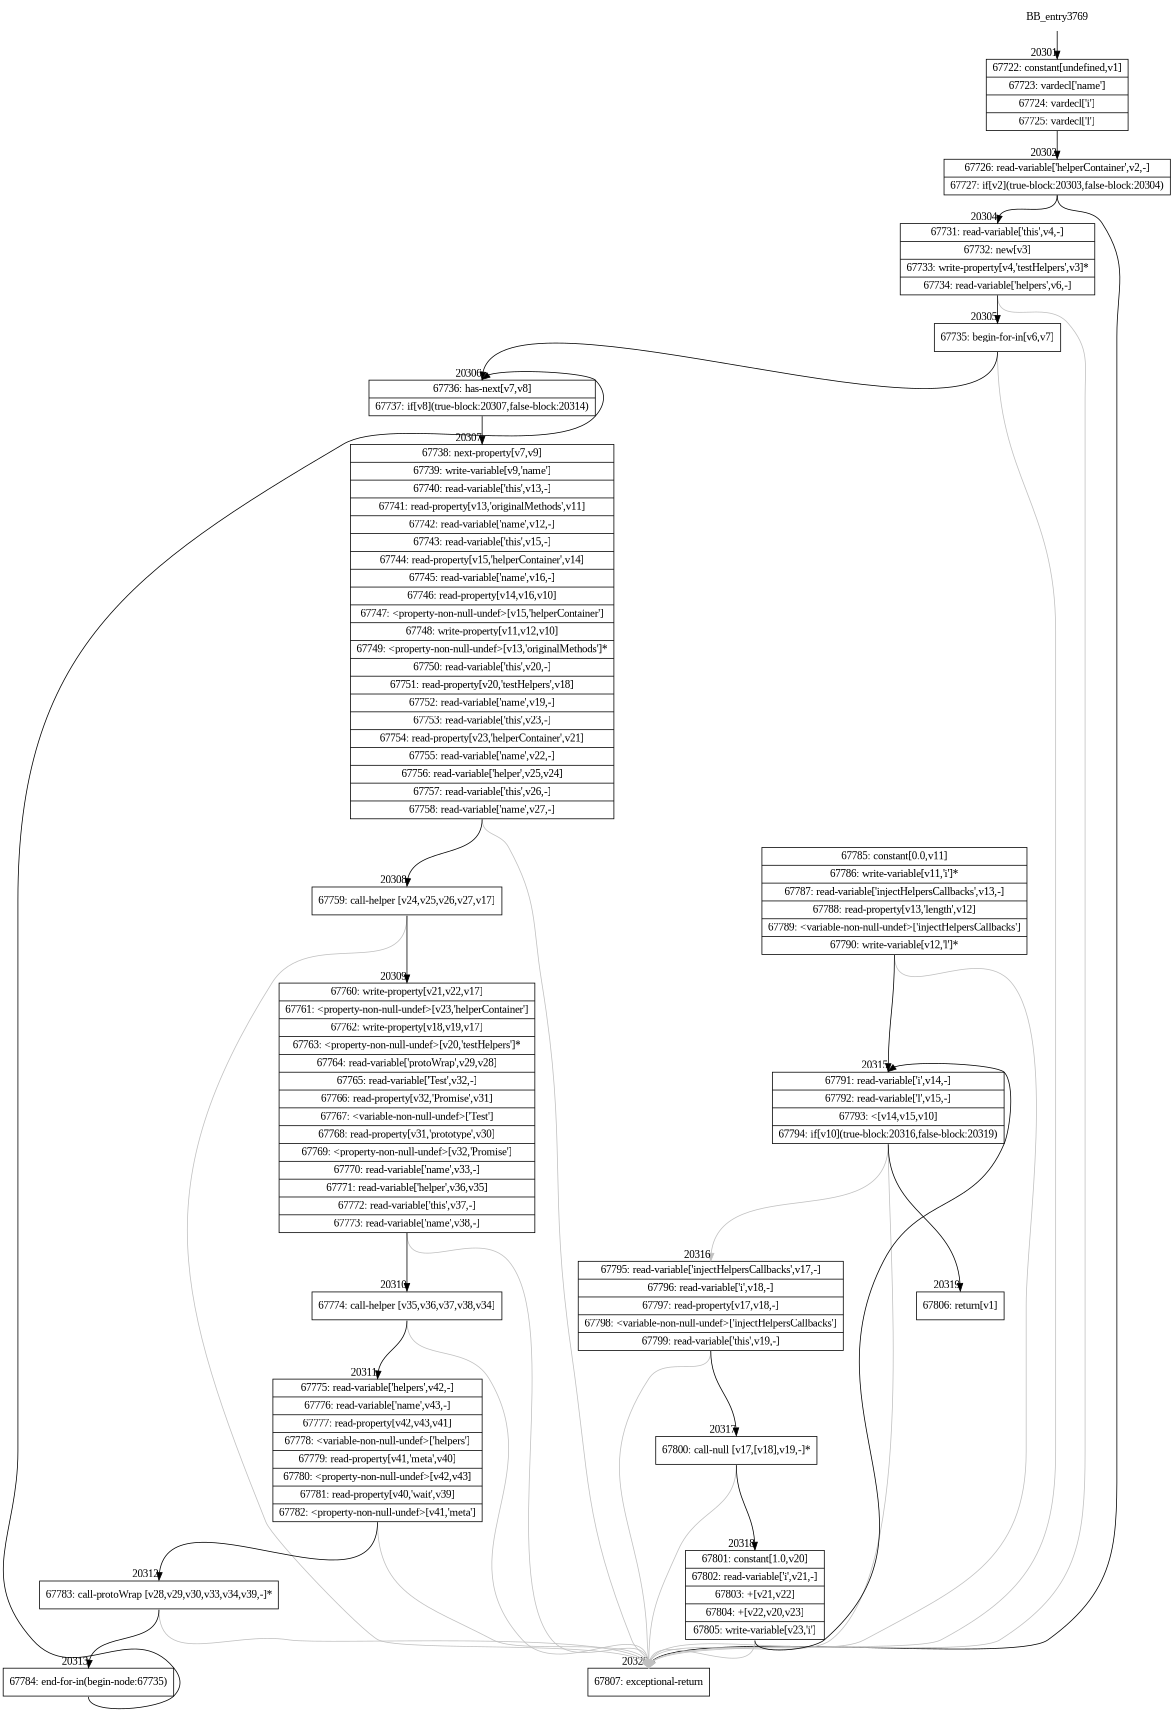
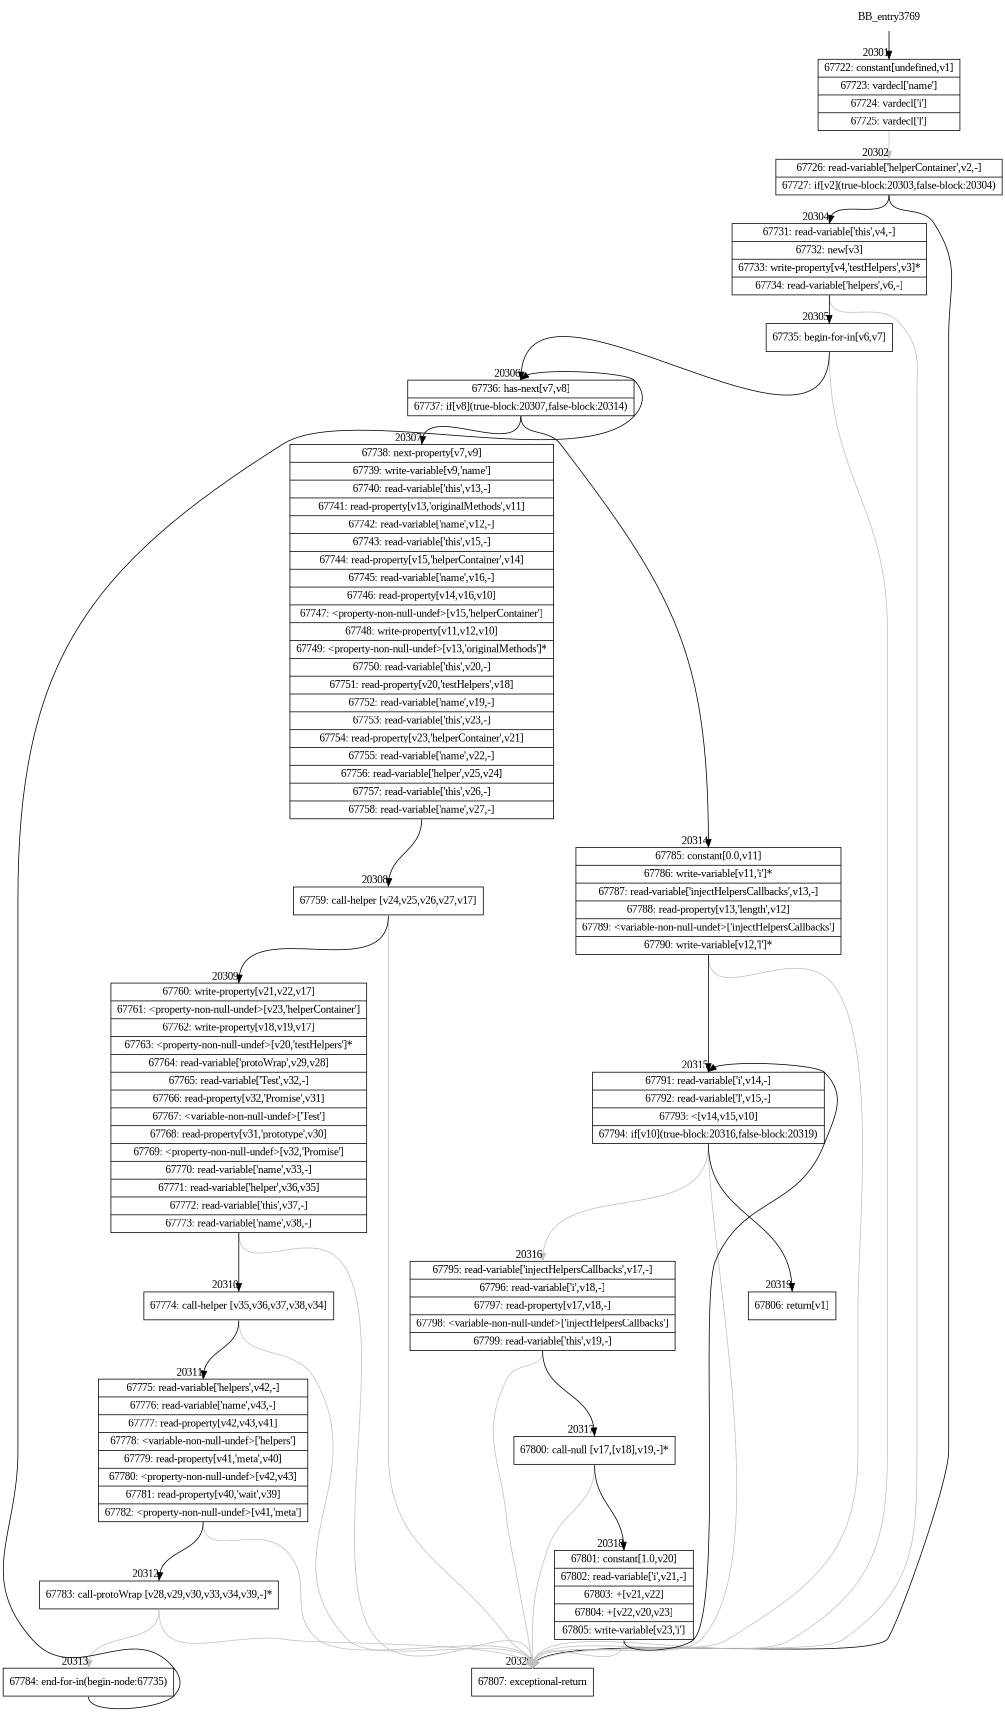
  digraph {
    fontname="Liberation Serif"
    rankdir=TD
    node [fontname="Liberation Serif" shape=record]
    edge [fontname="Liberation Serif" headport=n tailport=s]
    n1 [label=BB_entry3769 shape=none]
    n2 [label="{67722: constant[undefined,v1]|67723: vardecl['name']|67724: vardecl['i']|67725: vardecl['l']}"]
    n3 [label="{67726: read-variable['helperContainer',v2,-]|67727: if[v2](true-block:20303,false-block:20304)}"]
    n4 [label="{67731: read-variable['this',v4,-]|67732: new[v3]|67733: write-property[v4,'testHelpers',v3]*|67734: read-variable['helpers',v6,-]}"]
    n5 [label="{67807: exceptional-return}"]
    n6 [label="{67735: begin-for-in[v6,v7]}"]
    n7 [label="{67736: has-next[v7,v8]|67737: if[v8](true-block:20307,false-block:20314)}"]
    n8 [label="{67738: next-property[v7,v9]|67739: write-variable[v9,'name']|67740: read-variable['this',v13,-]|67741: read-property[v13,'originalMethods',v11]|67742: read-variable['name',v12,-]|67743: read-variable['this',v15,-]|67744: read-property[v15,'helperContainer',v14]|67745: read-variable['name',v16,-]|67746: read-property[v14,v16,v10]|67747: \<property-non-null-undef\>[v15,'helperContainer']|67748: write-property[v11,v12,v10]|67749: \<property-non-null-undef\>[v13,'originalMethods']*|67750: read-variable['this',v20,-]|67751: read-property[v20,'testHelpers',v18]|67752: read-variable['name',v19,-]|67753: read-variable['this',v23,-]|67754: read-property[v23,'helperContainer',v21]|67755: read-variable['name',v22,-]|67756: read-variable['helper',v25,v24]|67757: read-variable['this',v26,-]|67758: read-variable['name',v27,-]}"]
    n9 [label="{67785: constant[0.0,v11]|67786: write-variable[v11,'i']*|67787: read-variable['injectHelpersCallbacks',v13,-]|67788: read-property[v13,'length',v12]|67789: \<variable-non-null-undef\>['injectHelpersCallbacks']|67790: write-variable[v12,'l']*}"]
    n10 [label="{67759: call-helper [v24,v25,v26,v27,v17]}"]
    n11 [label="{67791: read-variable['i',v14,-]|67792: read-variable['l',v15,-]|67793: \<[v14,v15,v10]|67794: if[v10](true-block:20316,false-block:20319)}"]
    n12 [label="{67760: write-property[v21,v22,v17]|67761: \<property-non-null-undef\>[v23,'helperContainer']|67762: write-property[v18,v19,v17]|67763: \<property-non-null-undef\>[v20,'testHelpers']*|67764: read-variable['protoWrap',v29,v28]|67765: read-variable['Test',v32,-]|67766: read-property[v32,'Promise',v31]|67767: \<variable-non-null-undef\>['Test']|67768: read-property[v31,'prototype',v30]|67769: \<property-non-null-undef\>[v32,'Promise']|67770: read-variable['name',v33,-]|67771: read-variable['helper',v36,v35]|67772: read-variable['this',v37,-]|67773: read-variable['name',v38,-]}"]
    n13 [label="{67795: read-variable['injectHelpersCallbacks',v17,-]|67796: read-variable['i',v18,-]|67797: read-property[v17,v18,-]|67798: \<variable-non-null-undef\>['injectHelpersCallbacks']|67799: read-variable['this',v19,-]}"]
    n14 [label="{67806: return[v1]}"]
    n15 [label="{67774: call-helper [v35,v36,v37,v38,v34]}"]
    n16 [label="{67775: read-variable['helpers',v42,-]|67776: read-variable['name',v43,-]|67777: read-property[v42,v43,v41]|67778: \<variable-non-null-undef\>['helpers']|67779: read-property[v41,'meta',v40]|67780: \<property-non-null-undef\>[v42,v43]|67781: read-property[v40,'wait',v39]|67782: \<property-non-null-undef\>[v41,'meta']}"]
    n17 [label="{67783: call-protoWrap [v28,v29,v30,v33,v34,v39,-]*}"]
    n18 [label="{67784: end-for-in(begin-node:67735)}"]
    n19 [label="{67800: call-null [v17,[v18],v19,-]*}"]
    n20 [label="{67801: constant[1.0,v20]|67802: read-variable['i',v21,-]|67803: +[v21,v22]|67804: +[v22,v20,v23]|67805: write-variable[v23,'i']}"]
    n1 -> n2 [headlabel="    20301"]
-   n2 -> n3 [headlabel="      20302"]
+   n2 -> n3 [headlabel="      20302" color=gray]
    n3 -> n4 [headlabel="      20304"]
    n3 -> n5 [color=black headlabel="      20320"]
    n4 -> n5 [color=gray]
    n4 -> n6 [headlabel="      20305"]
    n6 -> n5 [color=gray]
    n6 -> n7 [headlabel="      20306"]
    n7 -> n8 [headlabel="      20307"]
-   n8 -> n5 [color=gray]
+   n7 -> n9 [headlabel="      20314"]
    n8 -> n10 [headlabel="      20308"]
    n9 -> n5 [color=gray]
    n9 -> n11 [headlabel="      20315"]
    n10 -> n5 [color=gray]
    n10 -> n12 [headlabel="      20309"]
    n11 -> n5 [color=gray]
    n11 -> n13 [color=gray headlabel="      20316"]
    n11 -> n14 [headlabel="      20319"]
    n12 -> n5 [color=gray]
    n12 -> n15 [headlabel="      20310"]
    n13 -> n5 [color=gray]
    n13 -> n19 [headlabel="      20317"]
    n15 -> n5 [color=gray]
    n15 -> n16 [headlabel="      20311"]
    n16 -> n5 [color=gray]
    n16 -> n17 [headlabel="      20312"]
    n17 -> n5 [color=gray]
-   n17 -> n18 [headlabel="      20313"]
+   n17 -> n18 [headlabel="      20313" color=gray]
    n18 -> n7
    n19 -> n5 [color=gray]
    n19 -> n20 [headlabel="      20318"]
    n20 -> n5 [color=gray]
    n20 -> n11
  }
